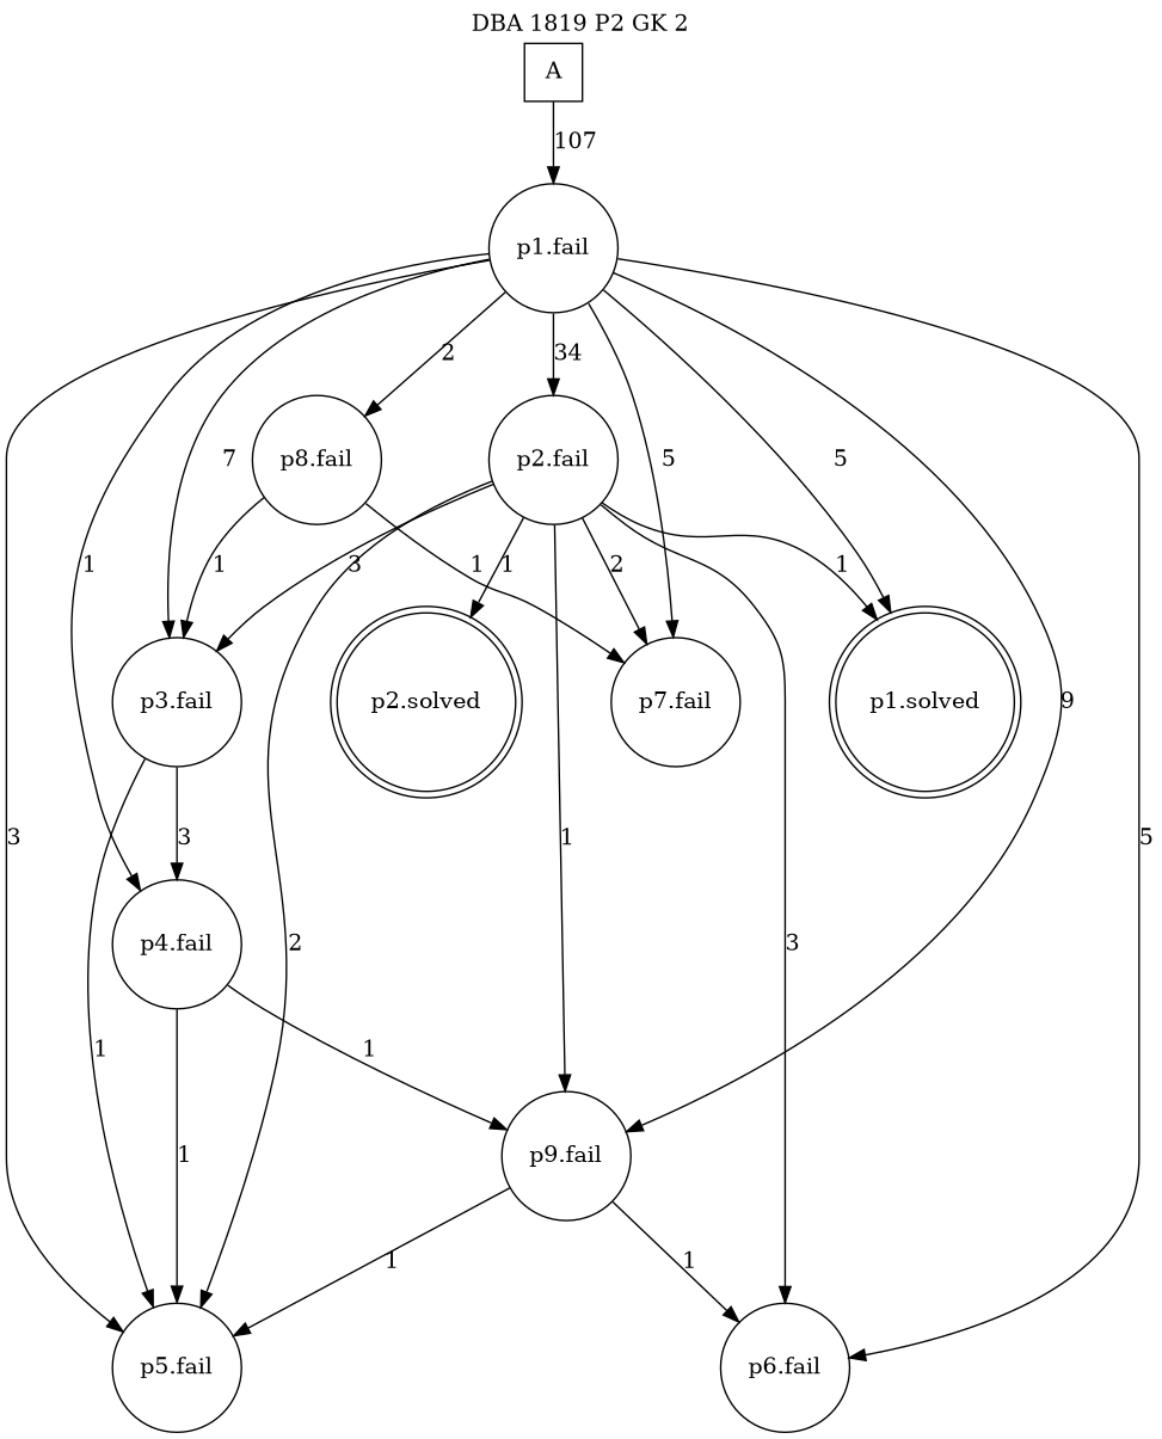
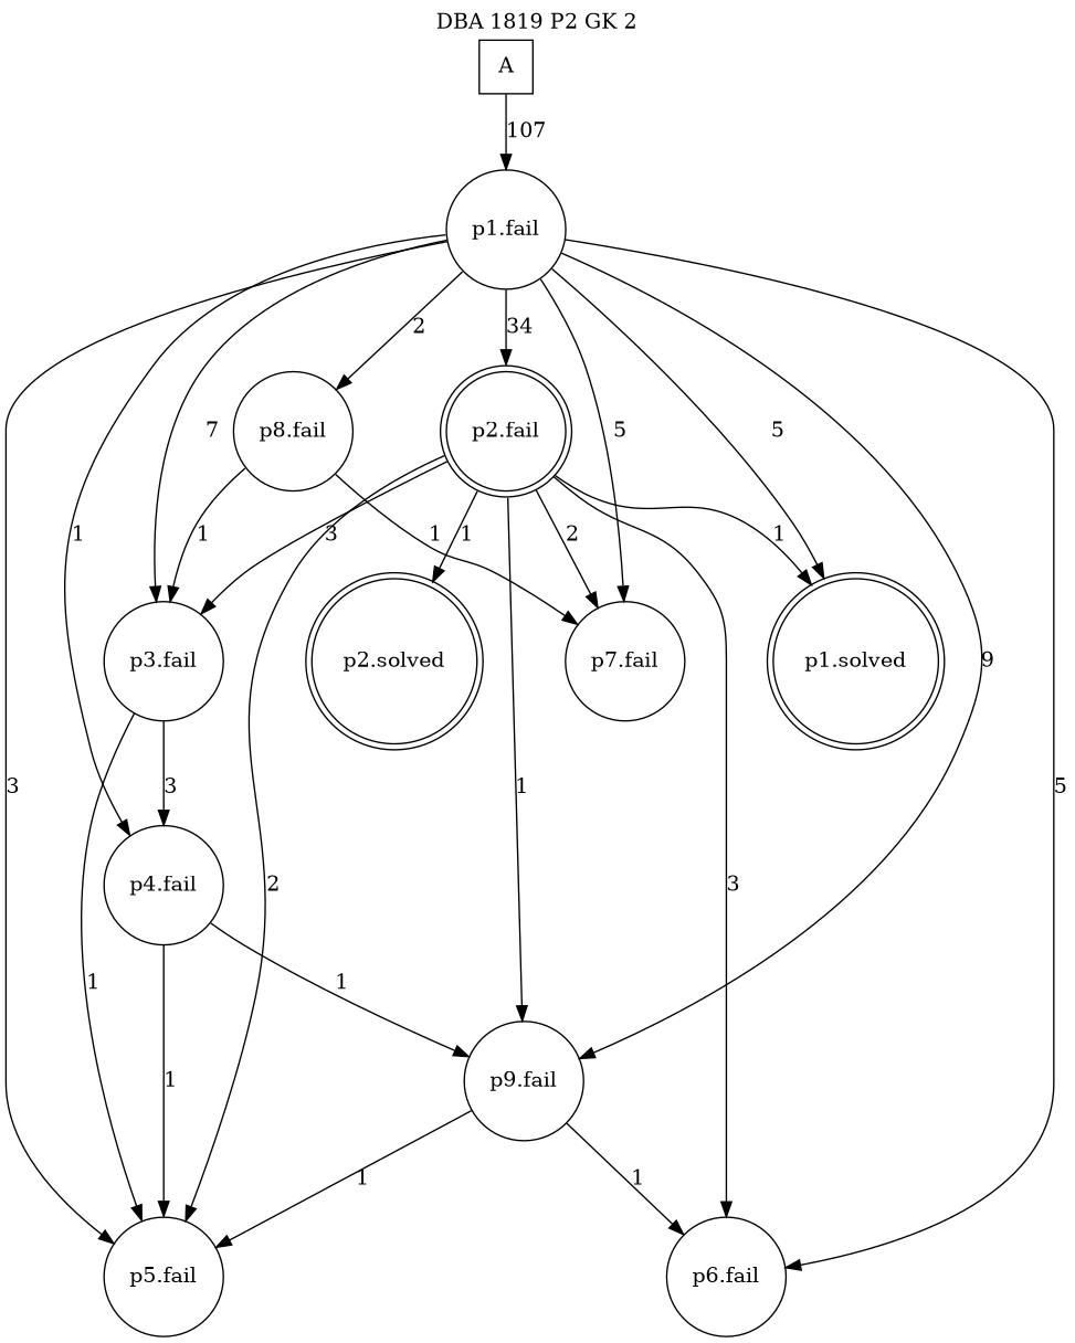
  digraph {
    label=" DBA 1819 P2 GK 2 "
    labelloc=tl
    rankdir=TB
    node [shape=circle]
    n1 [label=A shape=square]
    n2 [label="p1.fail"]
-   n3 [label="p2.fail"]
+   n3 [label="p2.fail" shape=doublecircle]
    n4 [label="p9.fail"]
    n5 [label="p3.fail"]
    n6 [label="p4.fail"]
    n7 [label="p8.fail"]
    n8 [label="p7.fail"]
    n9 [label="p5.fail"]
    n10 [label="p6.fail"]
    n11 [label="p1.solved" shape=doublecircle]
    n12 [label="p2.solved" shape=doublecircle]
    n1 -> n2 [label=107]
    n2 -> n3 [label=34]
    n2 -> n4 [label=9]
    n2 -> n5 [label=7]
    n2 -> n6 [label=1]
    n2 -> n7 [label=2]
    n2 -> n8 [label=5]
    n2 -> n9 [label=3]
    n2 -> n10 [label=5]
    n2 -> n11 [label=5]
    n3 -> n4 [label=1]
    n3 -> n5 [label=3]
    n3 -> n8 [label=2]
    n3 -> n9 [label=2]
    n3 -> n10 [label=3]
    n3 -> n11 [label=1]
    n3 -> n12 [label=1]
    n4 -> n9 [label=1]
    n4 -> n10 [label=1]
    n5 -> n6 [label=3]
    n5 -> n9 [label=1]
    n6 -> n4 [label=1]
    n6 -> n9 [label=1]
    n7 -> n5 [label=1]
    n7 -> n8 [label=1]
  }
